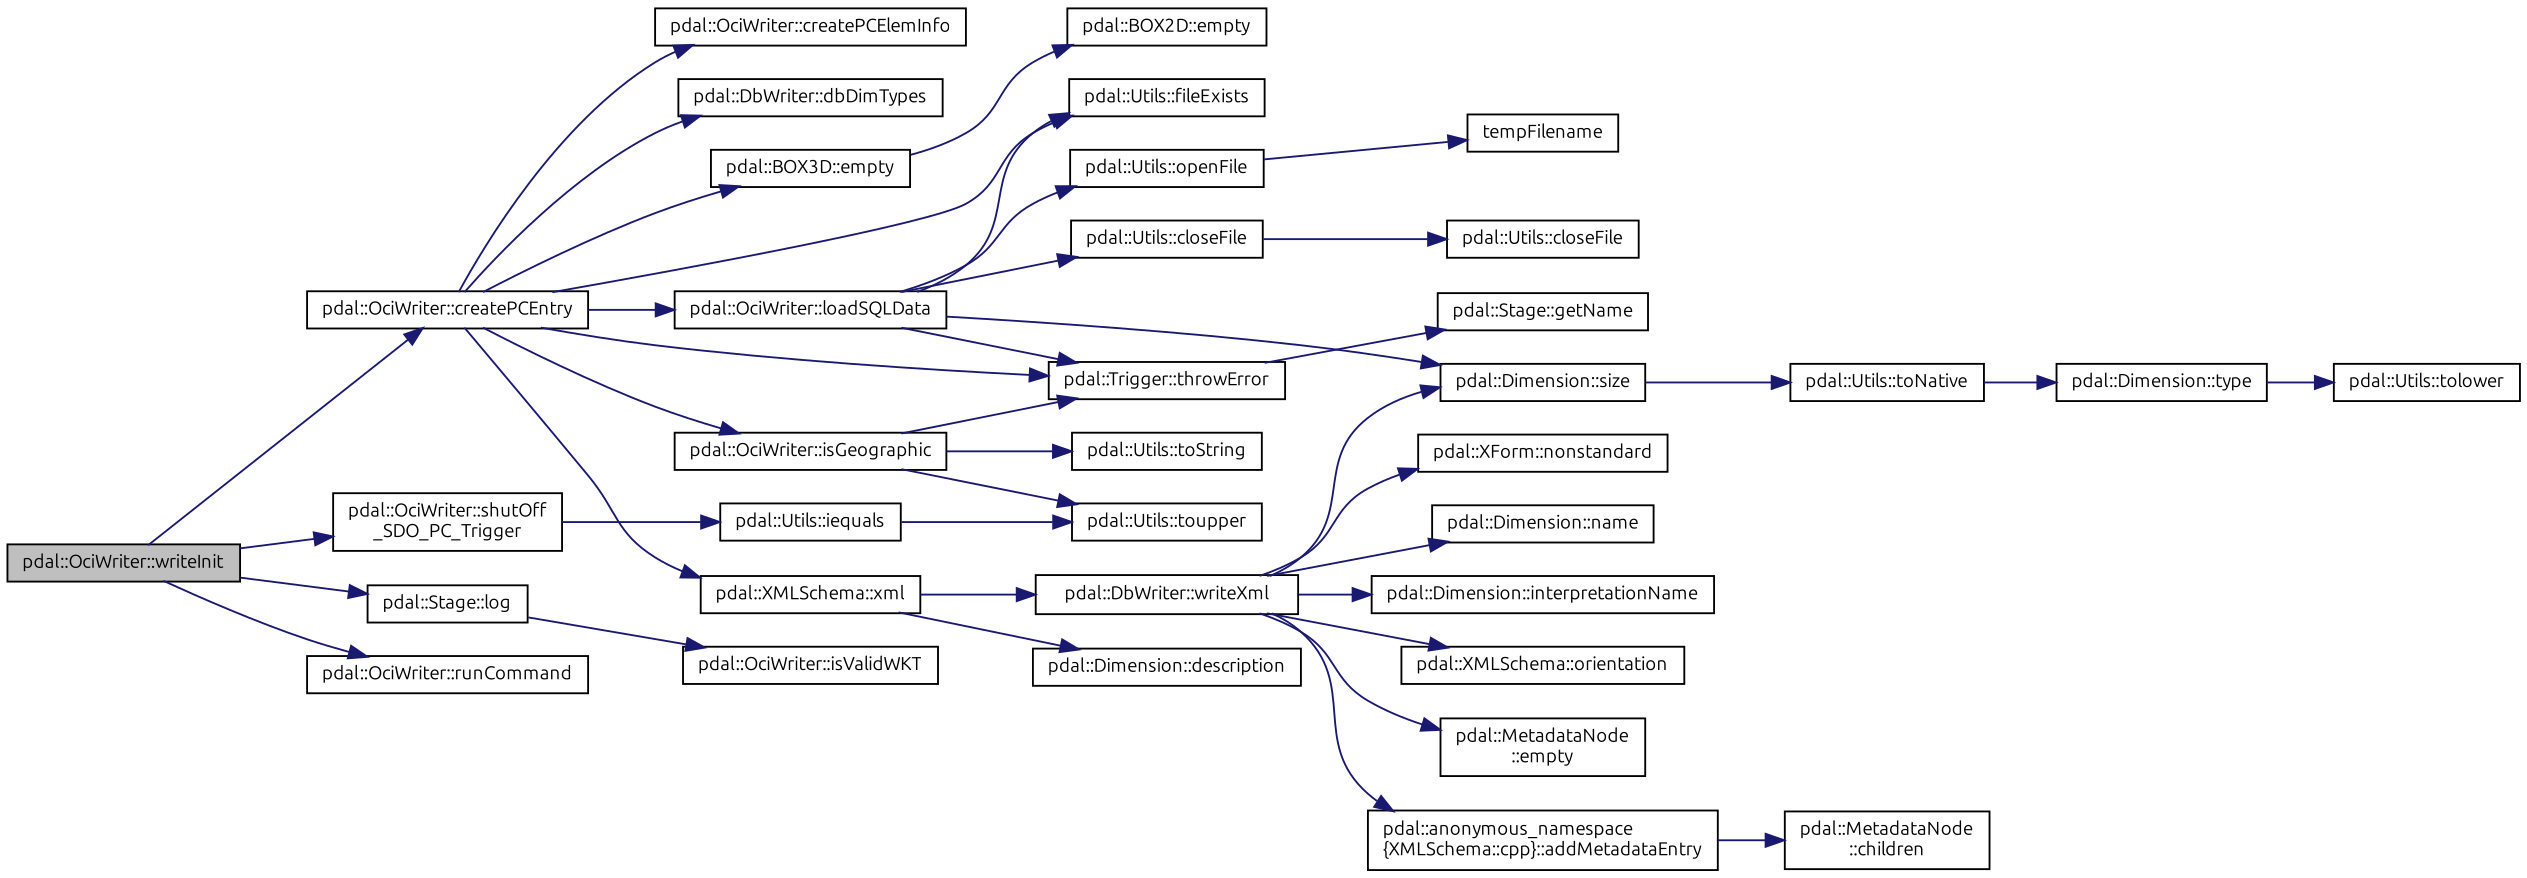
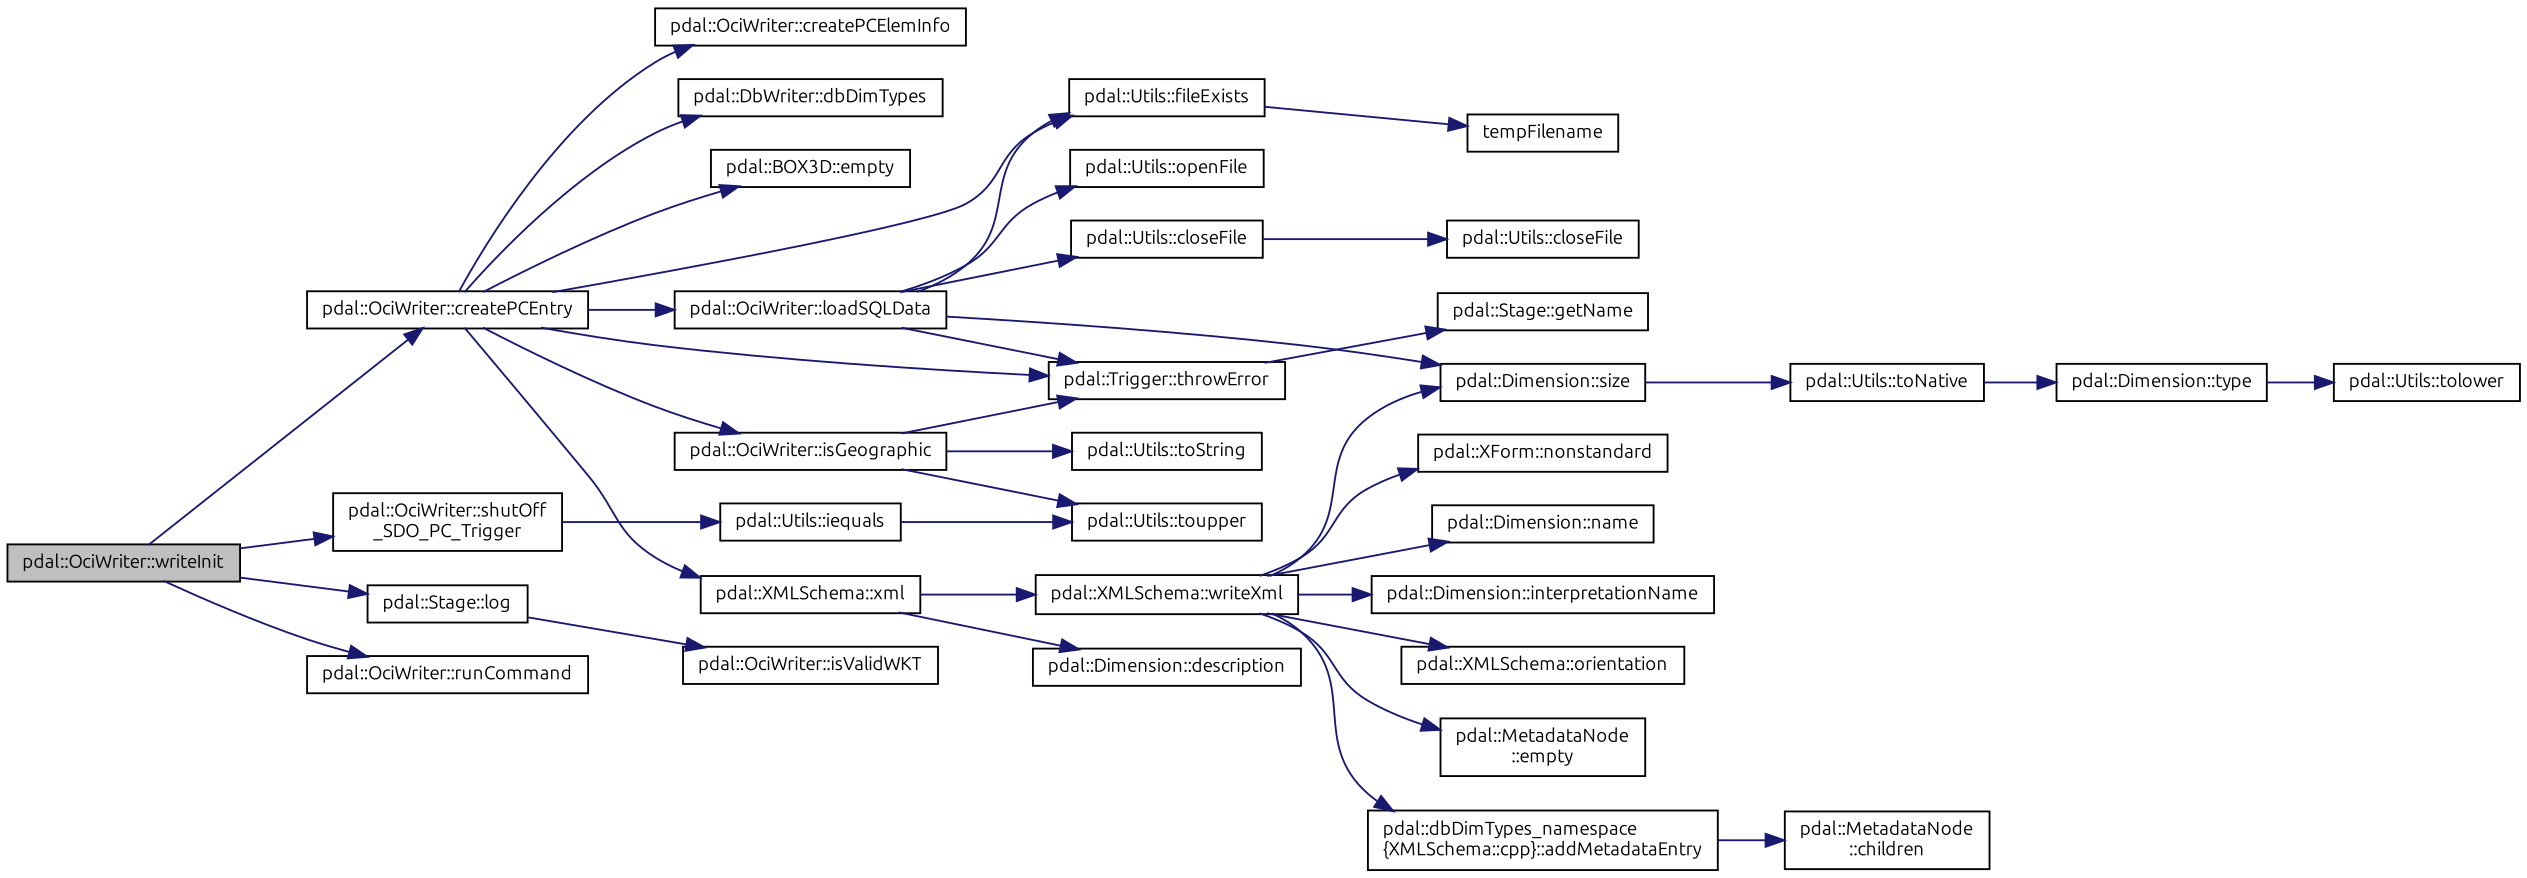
  digraph {
    fontname=Ubuntu
    rankdir=LR
    node [color=black fillcolor=white fontname=Ubuntu fontsize=10 shape=record style=filled]
    edge [color=midnightblue fontname=Ubuntu fontsize=10 labelfontname=Helvetica labelfontsize=10 style=solid]
    n1 [fillcolor=grey75 fontcolor=black height=0.2 label="pdal::OciWriter::writeInit" width=0.4]
    n2 [height=0.2 label="pdal::OciWriter::createPCEntry" width=0.4]
    n3 [height=0.2 label="pdal::Stage::log" width=0.4]
    n4 [height=0.2 label="pdal::OciWriter::runCommand" width=0.4]
    n5 [height=0.2 label="pdal::OciWriter::shutOff\l_SDO_PC_Trigger" width=0.4]
    n6 [height=0.2 label="pdal::OciWriter::createPCElemInfo" width=0.4]
    n7 [height=0.2 label="pdal::DbWriter::dbDimTypes" width=0.4]
    n8 [height=0.2 label="pdal::BOX3D::empty" width=0.4]
    n9 [height=0.2 label="pdal::Utils::fileExists" width=0.4]
    n10 [height=0.2 label="pdal::OciWriter::isGeographic" width=0.4]
    n11 [height=0.2 label="pdal::Trigger::throwError" width=0.4]
    n12 [height=0.2 label="pdal::OciWriter::loadSQLData" width=0.4]
    n13 [height=0.2 label="pdal::XMLSchema::xml" width=0.4]
    n14 [height=0.2 label="pdal::OciWriter::isValidWKT" width=0.4]
    n15 [height=0.2 label="pdal::Utils::iequals" width=0.4]
-   n16 [height=0.2 label="pdal::BOX2D::empty" width=0.4]
    n17 [height=0.2 label="pdal::Utils::toString" width=0.4]
    n18 [height=0.2 label="pdal::Utils::toupper" width=0.4]
    n19 [height=0.2 label="pdal::Stage::getName" width=0.4]
    n20 [height=0.2 label="pdal::Utils::closeFile" width=0.4]
    n21 [height=0.2 label="pdal::Utils::openFile" width=0.4]
    n22 [height=0.2 label="pdal::Dimension::size" width=0.4]
-   n23 [height=0.2 label="pdal::DbWriter::writeXml" width=0.4]
+   n23 [height=0.2 label="pdal::XMLSchema::writeXml" width=0.4]
    n24 [height=0.2 label="pdal::Dimension::description" width=0.4]
    n25 [height=0.2 label="pdal::Utils::closeFile" width=0.4]
    n26 [height=0.2 label=tempFilename width=0.4]
    n27 [height=0.2 label="pdal::Utils::toNative" width=0.4]
    n28 [height=0.2 label="pdal::Dimension::type" width=0.4]
    n29 [height=0.2 label="pdal::Utils::tolower" width=0.4]
    n30 [height=0.2 label="pdal::XForm::nonstandard" width=0.4]
    n31 [height=0.2 label="pdal::Dimension::name" width=0.4]
    n32 [height=0.2 label="pdal::Dimension::interpretationName" width=0.4]
    n33 [height=0.2 label="pdal::XMLSchema::orientation" width=0.4]
    n34 [height=0.2 label="pdal::MetadataNode\l::empty" width=0.4]
-   n35 [height=0.2 label="pdal::anonymous_namespace\l\{XMLSchema::cpp\}::addMetadataEntry" width=0.4]
+   n35 [height=0.2 label="pdal::dbDimTypes_namespace\l\{XMLSchema::cpp\}::addMetadataEntry" width=0.4]
    n36 [height=0.2 label="pdal::MetadataNode\l::children" width=0.4]
    n1 -> n2
    n1 -> n3
    n1 -> n4
    n1 -> n5
    n2 -> n6
    n2 -> n7
    n2 -> n8
    n2 -> n9
    n2 -> n10
    n2 -> n11
    n2 -> n12
    n2 -> n13
    n3 -> n14
    n5 -> n15
-   n8 -> n16
    n10 -> n11
    n10 -> n17
    n10 -> n18
    n11 -> n19
    n12 -> n9
    n12 -> n11
    n12 -> n20
    n12 -> n21
    n12 -> n22
    n13 -> n23
    n13 -> n24
    n15 -> n18
    n20 -> n25
-   n21 -> n26
+   n9 -> n26
    n22 -> n27
    n23 -> n22
    n23 -> n30
    n23 -> n31
    n23 -> n32
    n23 -> n33
    n23 -> n34
    n23 -> n35
    n27 -> n28
    n28 -> n29
    n35 -> n36
  }
